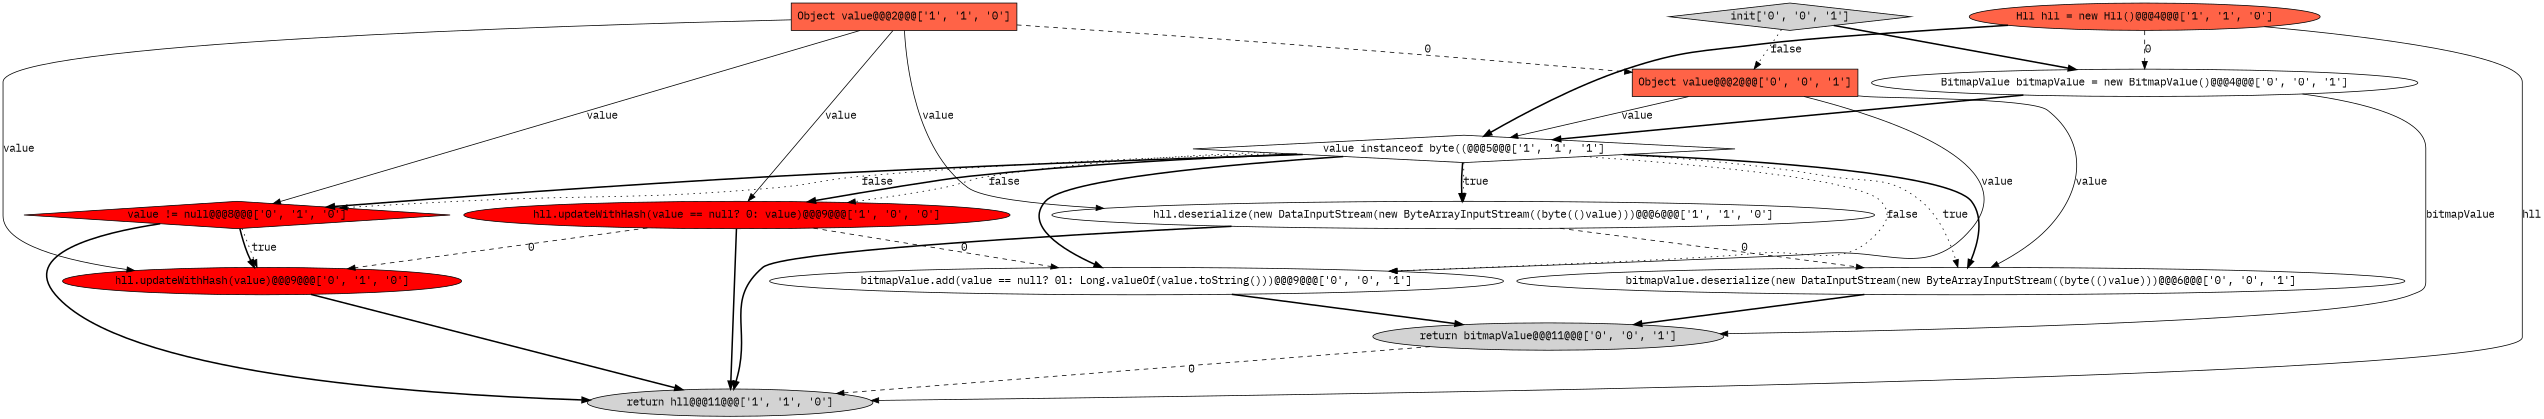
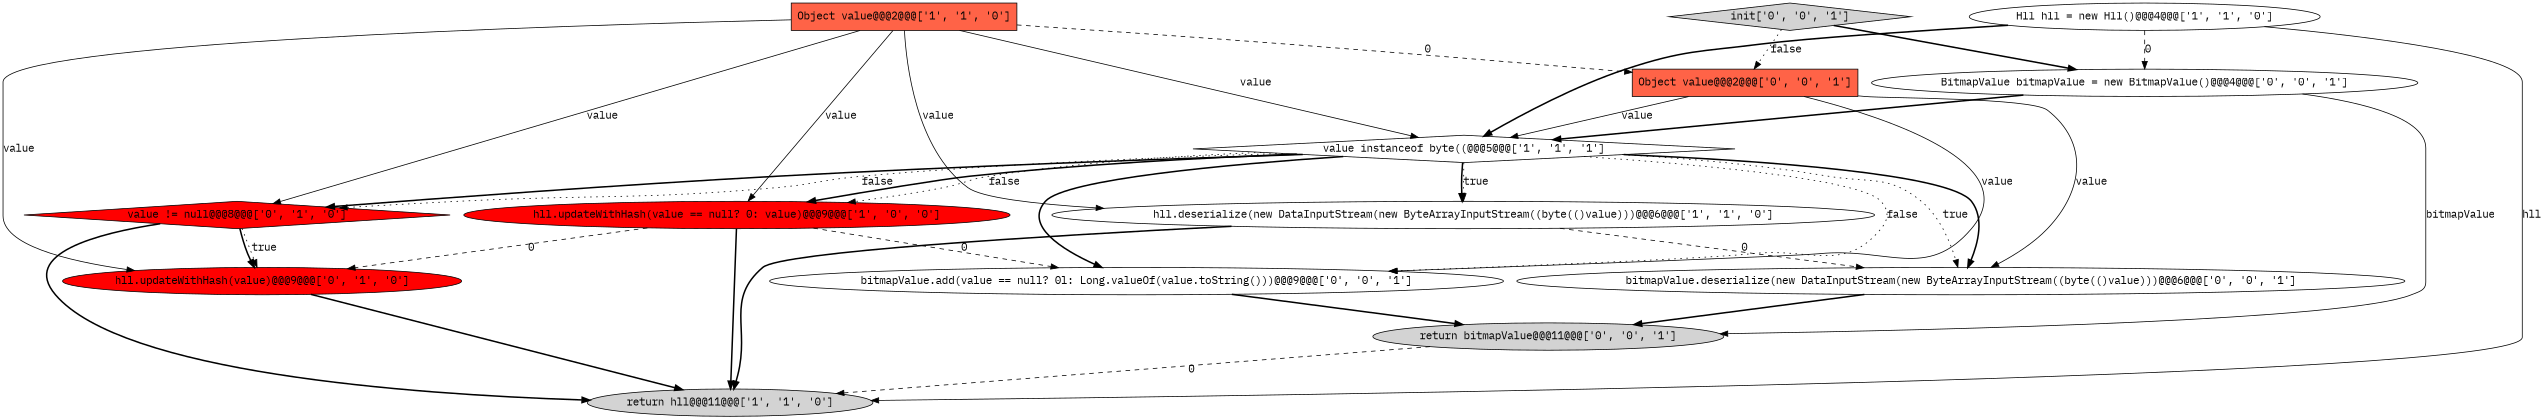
  digraph {
    fontname="IBM Plex Mono"
    node [fillcolor=white fontname="IBM Plex Mono" shape=ellipse style=filled]
    edge [fontname="IBM Plex Mono" style=bold]
    n1 [label="bitmapValue.add(value == null? 0l: Long.valueOf(value.toString()))@@@9@@@['0', '0', '1']"]
    n2 [fillcolor=lightgray label="return bitmapValue@@@11@@@['0', '0', '1']"]
    n3 [fillcolor=lightgray label="return hll@@@11@@@['1', '1', '0']"]
    n4 [fillcolor=red label="hll.updateWithHash(value)@@@9@@@['0', '1', '0']"]
    n5 [label="value instanceof byte((@@@5@@@['1', '1', '1']" shape=diamond]
    n6 [fillcolor=red label="value != null@@@8@@@['0', '1', '0']" shape=diamond]
    n7 [label="hll.deserialize(new DataInputStream(new ByteArrayInputStream((byte(()value)))@@@6@@@['1', '1', '0']"]
    n8 [label="bitmapValue.deserialize(new DataInputStream(new ByteArrayInputStream((byte(()value)))@@@6@@@['0', '0', '1']"]
    n9 [fillcolor=red label="hll.updateWithHash(value == null? 0: value)@@@9@@@['1', '0', '0']"]
    n10 [fillcolor=tomato label="Object value@@@2@@@['1', '1', '0']" shape=box]
    n11 [fillcolor=tomato label="Object value@@@2@@@['0', '0', '1']" shape=box]
-   n12 [fillcolor=tomato label="Hll hll = new Hll()@@@4@@@['1', '1', '0']"]
+   n12 [label="Hll hll = new Hll()@@@4@@@['1', '1', '0']"]
    n13 [label="BitmapValue bitmapValue = new BitmapValue()@@@4@@@['0', '0', '1']"]
    n14 [fillcolor=lightgray label="init['0', '0', '1']" shape=diamond]
    n1 -> n2
    n2 -> n3 [label=0 style=dashed]
    n4 -> n3
    n5 -> n1
    n5 -> n1 [label=false style=dotted]
    n5 -> n6 [label=false style=dotted]
    n5 -> n6
    n5 -> n7 [label=true style=dotted]
    n5 -> n7
    n5 -> n8 [label=true style=dotted]
    n5 -> n8
    n5 -> n9
    n5 -> n9 [label=false style=dotted]
    n6 -> n3
    n6 -> n4
    n6 -> n4 [label=true style=dotted]
    n7 -> n3
    n7 -> n8 [label=0 style=dashed]
    n8 -> n2
    n9 -> n1 [label=0 style=dashed]
    n9 -> n3
    n9 -> n4 [label=0 style=dashed]
    n10 -> n4 [label=value style=solid]
+   n10 -> n5 [label=value style=solid]
    n10 -> n6 [label=value style=solid]
    n10 -> n7 [label=value style=solid]
    n10 -> n9 [label=value style=solid]
    n10 -> n11 [label=0 style=dashed]
    n11 -> n1 [label=value style=solid]
    n11 -> n5 [label=value style=solid]
    n11 -> n8 [label=value style=solid]
    n12 -> n3 [label=hll style=solid]
    n12 -> n5
    n12 -> n13 [label=0 style=dashed]
    n13 -> n2 [label=bitmapValue style=solid]
    n13 -> n5
    n14 -> n11 [label=false style=dotted]
    n14 -> n13
  }
